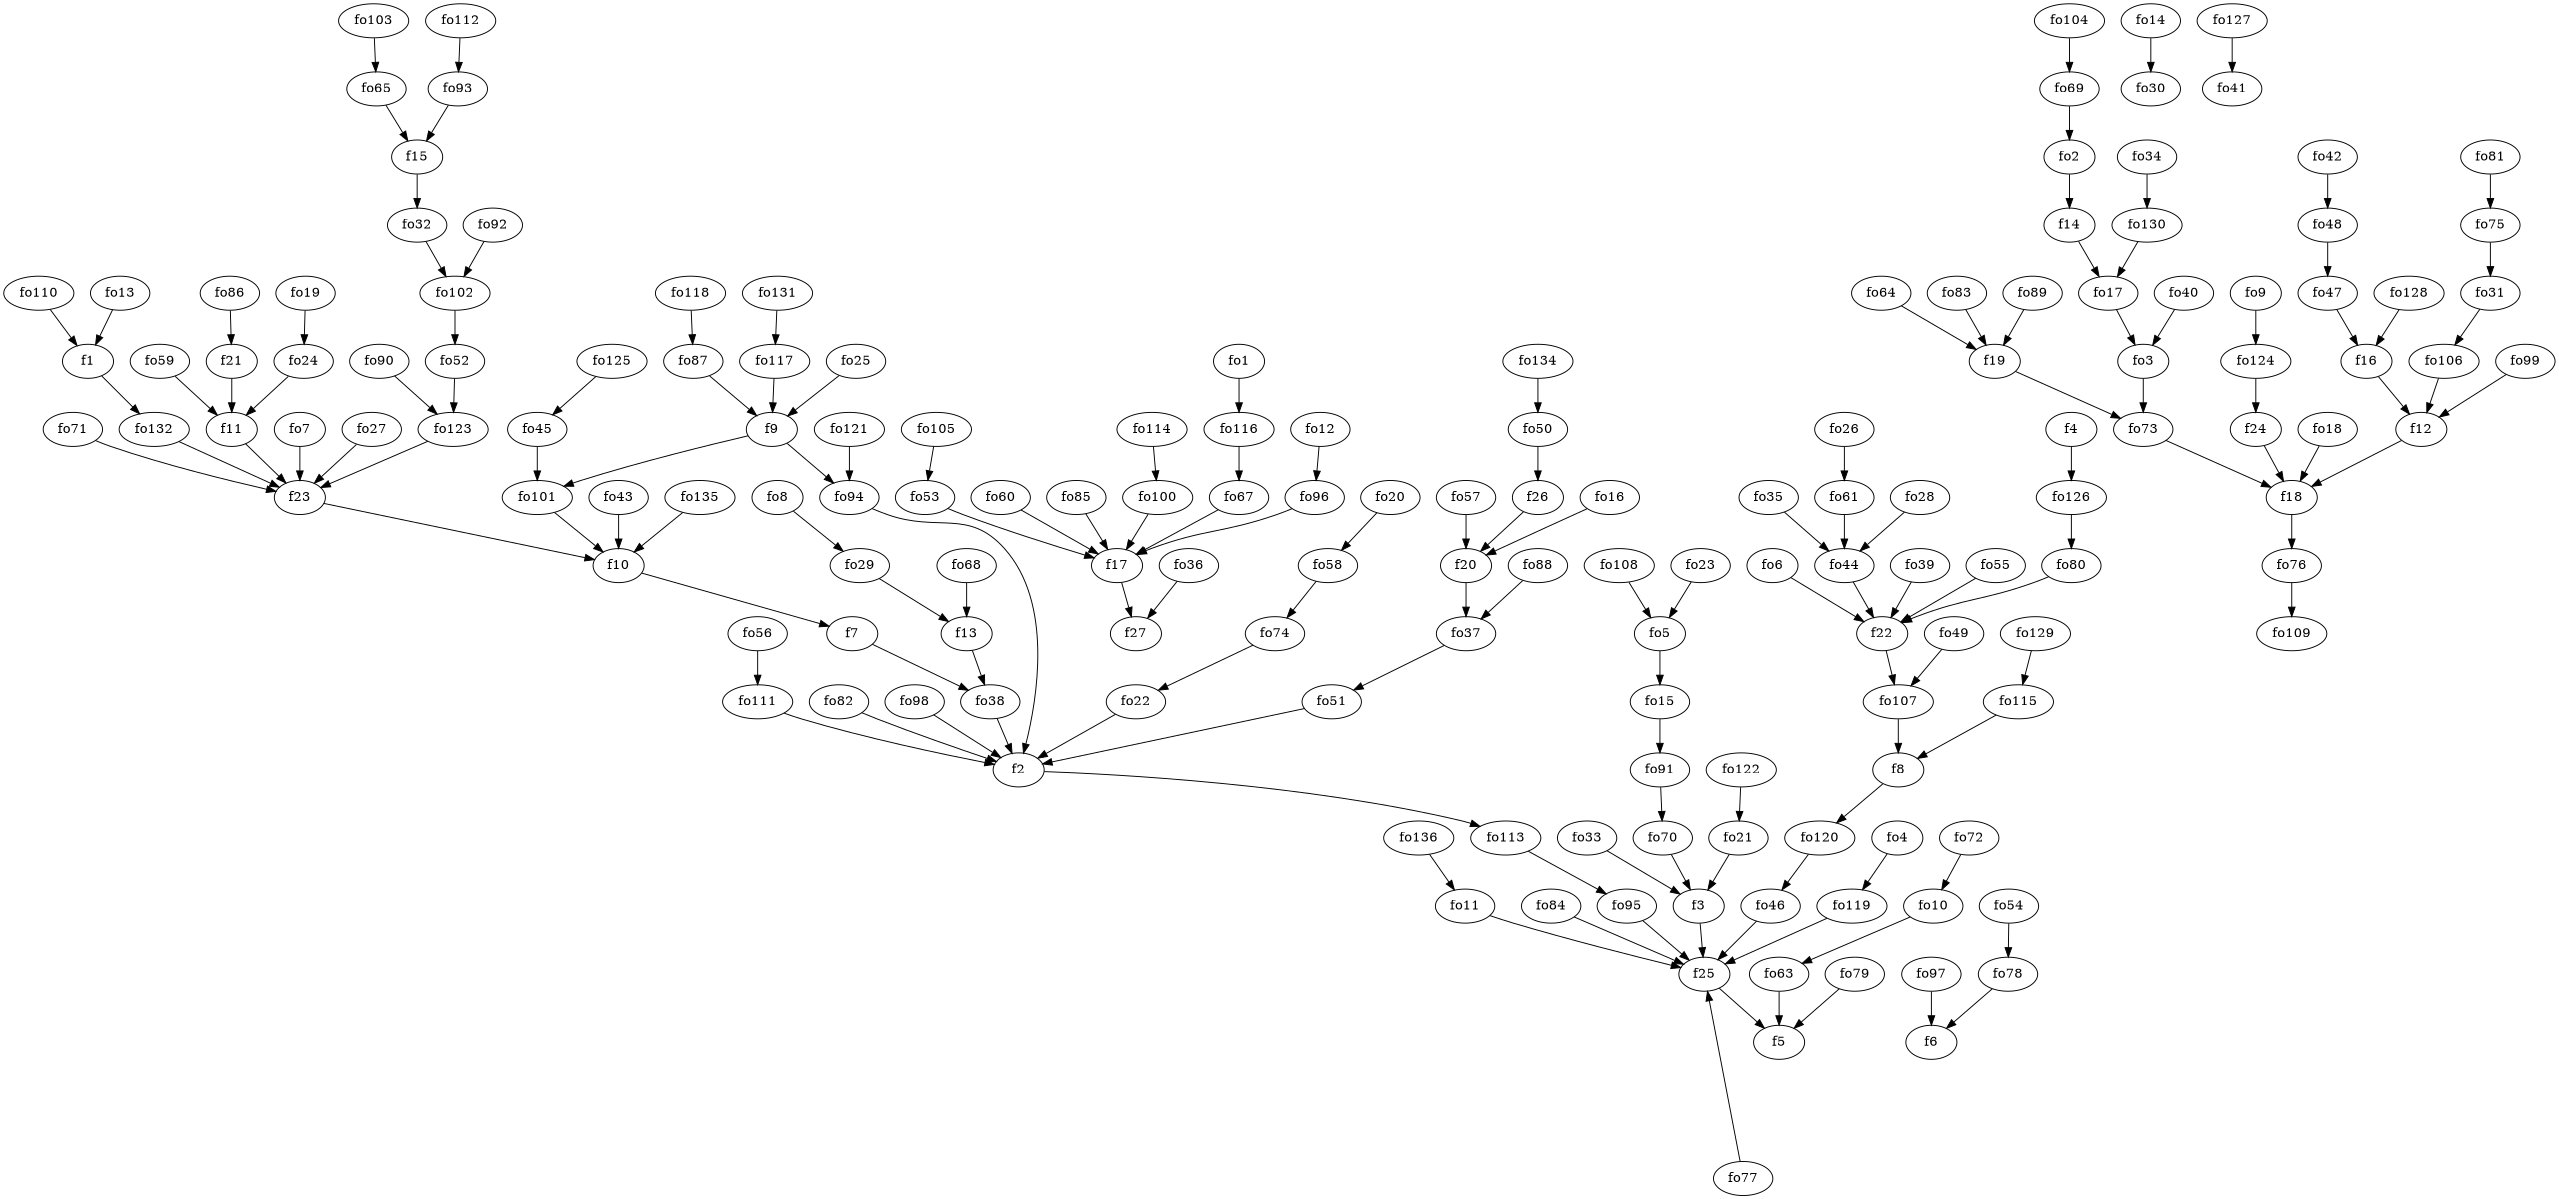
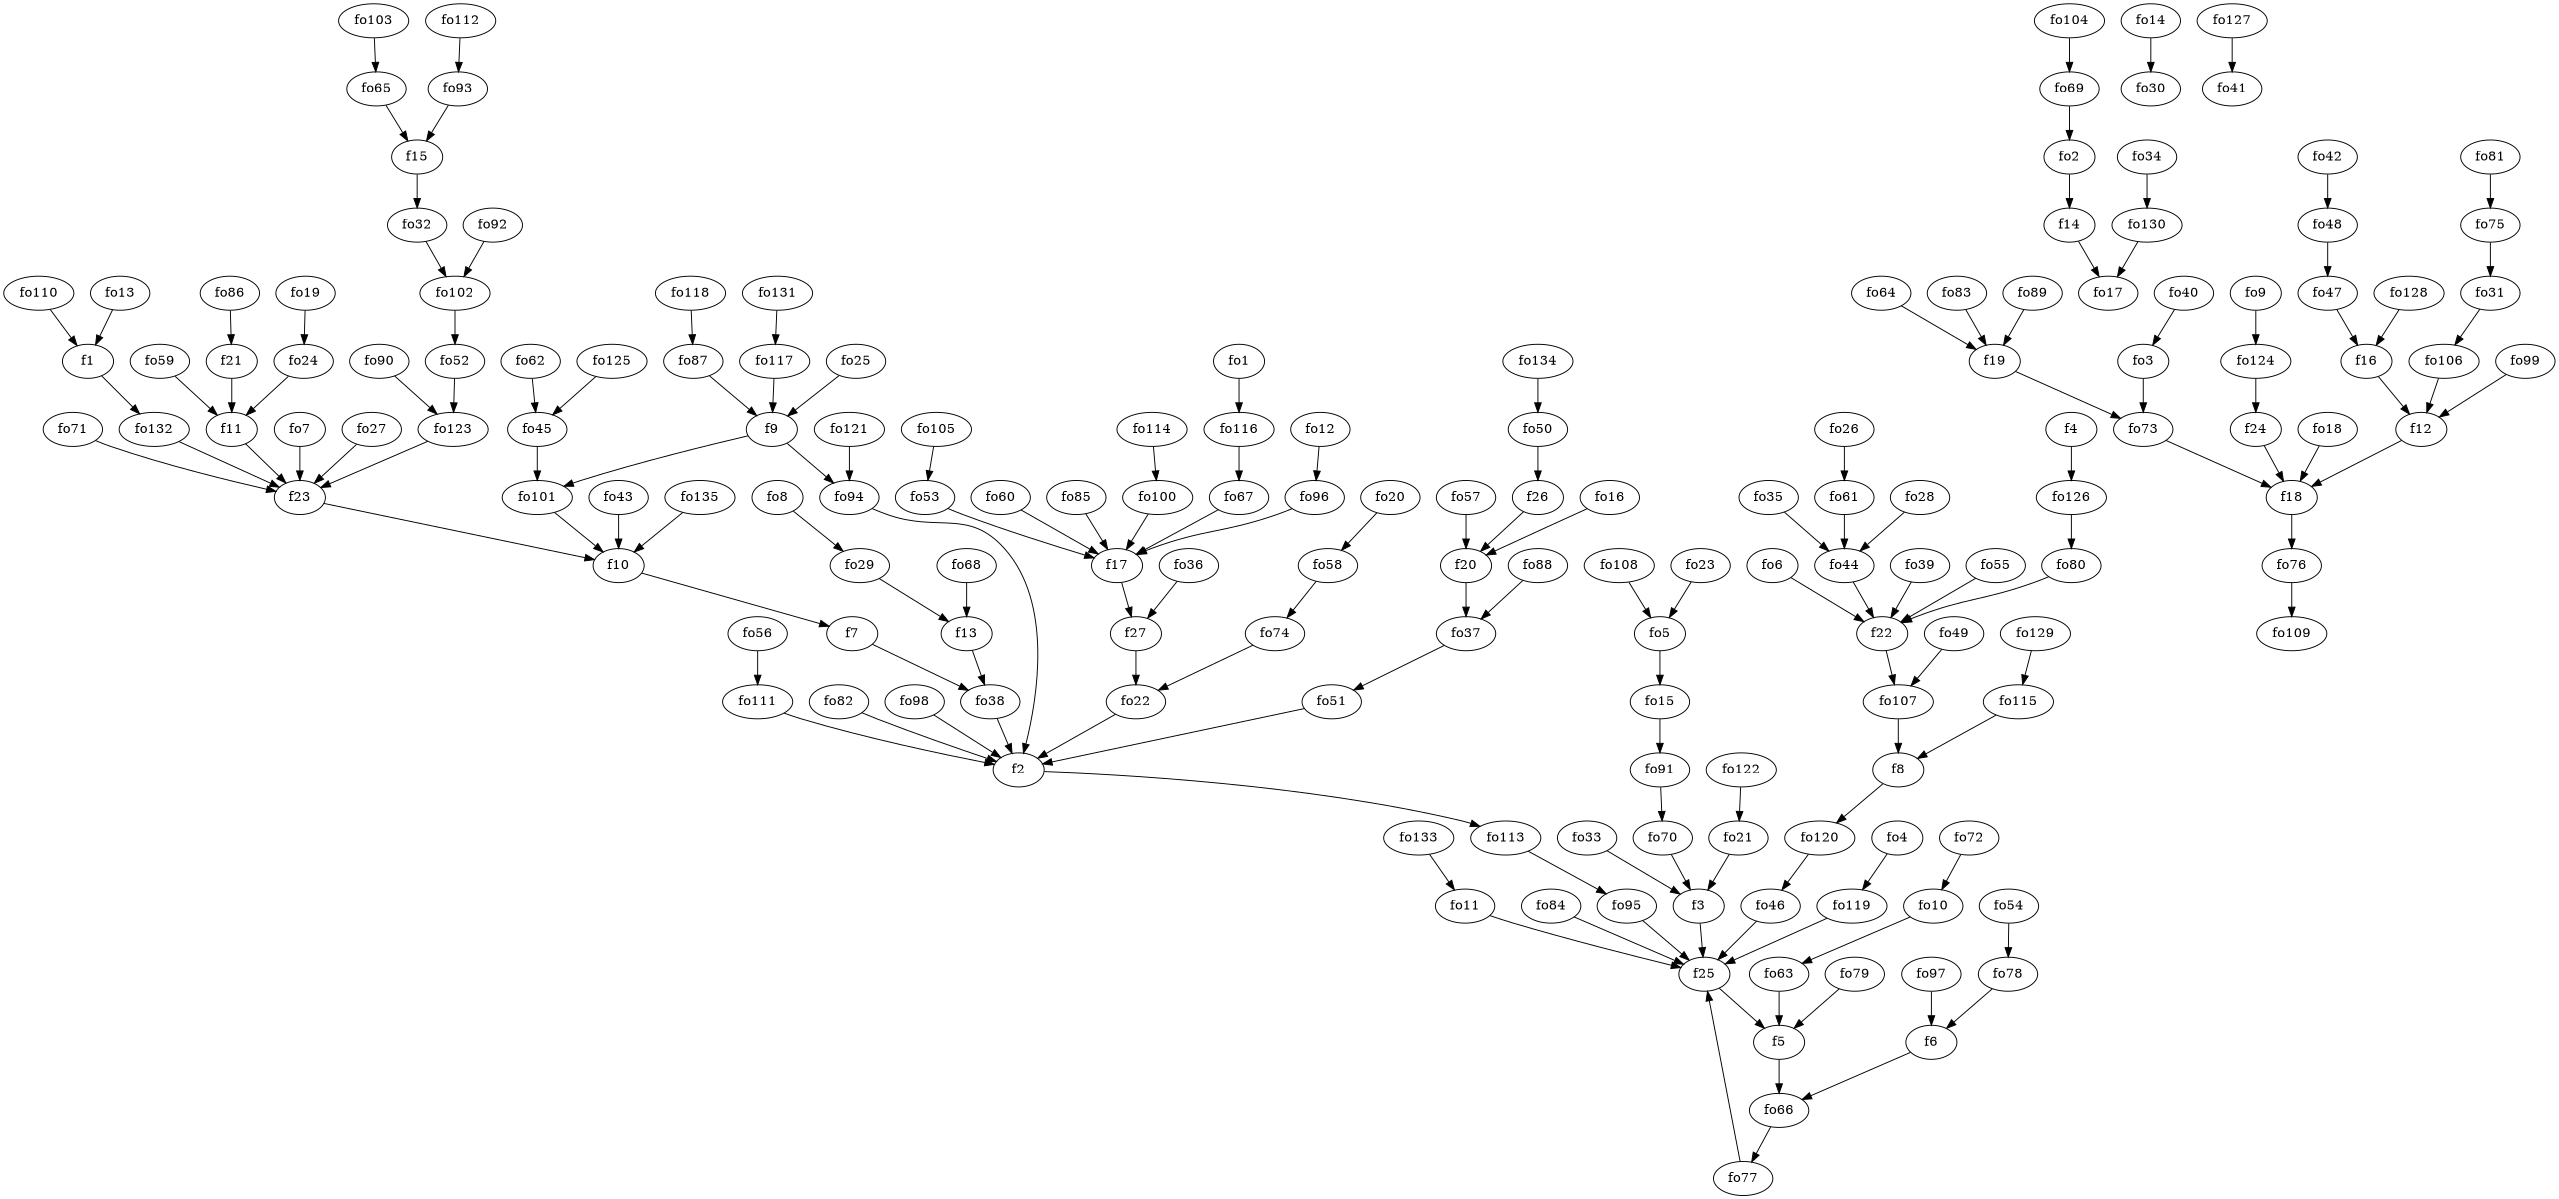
  strict digraph {
    edge [weight=2]
    f1
    fo132
    f23
    f2
    fo113
    fo95
    f3
    f25
    f5
    f4
    fo126
    fo80
+   fo66
    fo77
    f6
    f7
    fo38
    f8
    fo120
    fo46
    f9
    fo94
    fo101
    f10
    f11
    f12
    f18
    fo76
    f13
    f14
    fo17
    fo34
    fo130
    f15
    fo32
    fo102
    f16
    f17
    f27
    fo22
    fo109
    f19
    fo73
    f20
    fo37
    fo51
    f21
    f22
    fo107
    f24
    f26
    fo1
    fo116
    fo67
    fo2
    fo3
    fo4
    fo119
    fo5
    fo15
    fo91
    fo6
    fo7
    fo8
    fo29
    fo9
    fo124
    fo10
    fo63
    fo11
    fo12
    fo96
    fo13
    fo14
    fo30
    fo70
    fo16
    fo18
    fo19
    fo24
    fo20
    fo58
    fo74
    fo21
    fo23
    fo25
    fo26
    fo61
    fo44
    fo27
    fo28
    fo31
    fo106
    fo52
    fo33
    fo35
    fo36
    fo39
    fo40
    fo42
    fo48
    fo47
    fo43
    fo45
    fo49
    fo50
    fo123
    fo53
    fo54
    fo78
    fo55
    fo56
    fo111
    fo57
    fo59
    fo60
+   fo62
    fo64
    fo65
    fo68
    fo69
    fo71
    fo72
    fo75
    fo79
    fo81
    fo82
    fo83
    fo84
    fo85
    fo86
    fo87
    fo88
    fo89
    fo90
    fo92
    fo93
    fo97
    fo98
    fo99
    fo100
    fo103
    fo104
    fo105
    fo108
    fo110
    fo112
    fo114
    fo115
    fo117
    fo118
    fo121
    fo122
    fo125
    fo127
    fo41
    fo128
    fo129
    fo131
-   fo133 [label=fo136]
+   fo133
    fo134
    fo135
    f1 -> fo132
    fo132 -> f23
    f23 -> f10
    f2 -> fo113
    fo113 -> fo95
    fo95 -> f25
    f3 -> f25
    f25 -> f5
+   f5 -> fo66
    f4 -> fo126
    fo126 -> fo80
    fo80 -> f22
+   fo66 -> fo77
    fo77 -> f25
+   f6 -> fo66
    f7 -> fo38
    fo38 -> f2
    f8 -> fo120
    fo120 -> fo46
    fo46 -> f25
    f9 -> fo94
    f9 -> fo101
    fo94 -> f2
    fo101 -> f10
    f10 -> f7
    f11 -> f23
    f12 -> f18
    f18 -> fo76
    fo76 -> fo109
    f13 -> fo38
    f14 -> fo17
-   fo17 -> fo3
    fo34 -> fo130
    fo130 -> fo17
    f15 -> fo32
    fo32 -> fo102
    fo102 -> fo52
    f16 -> f12
    f17 -> f27
+   f27 -> fo22
    fo22 -> f2
    f19 -> fo73
    fo73 -> f18
    f20 -> fo37
    fo37 -> fo51
    fo51 -> f2
    f21 -> f11
    f22 -> fo107
    fo107 -> f8
    f24 -> f18
    f26 -> f20
    fo1 -> fo116
    fo116 -> fo67
    fo67 -> f17
    fo2 -> f14
    fo3 -> fo73
    fo4 -> fo119
    fo119 -> f25
    fo5 -> fo15
    fo15 -> fo91
    fo91 -> fo70
    fo6 -> f22
    fo7 -> f23
    fo8 -> fo29
    fo29 -> f13
    fo9 -> fo124
    fo124 -> f24
    fo10 -> fo63
    fo63 -> f5
    fo11 -> f25
    fo12 -> fo96
    fo96 -> f17
    fo13 -> f1
    fo14 -> fo30
    fo70 -> f3
    fo16 -> f20
    fo18 -> f18
    fo19 -> fo24
    fo24 -> f11
    fo20 -> fo58
    fo58 -> fo74
    fo74 -> fo22
    fo21 -> f3
    fo23 -> fo5
    fo25 -> f9
    fo26 -> fo61
    fo61 -> fo44
    fo44 -> f22
    fo27 -> f23
    fo28 -> fo44
    fo31 -> fo106
    fo106 -> f12
    fo52 -> fo123
    fo33 -> f3
    fo35 -> fo44
    fo36 -> f27
    fo39 -> f22
    fo40 -> fo3
    fo42 -> fo48
    fo48 -> fo47
    fo47 -> f16
    fo43 -> f10
    fo45 -> fo101
    fo49 -> fo107
    fo50 -> f26
    fo123 -> f23
    fo53 -> f17
    fo54 -> fo78
    fo78 -> f6
    fo55 -> f22
    fo56 -> fo111
    fo111 -> f2
    fo57 -> f20
    fo59 -> f11
    fo60 -> f17
+   fo62 -> fo45
    fo64 -> f19
    fo65 -> f15
    fo68 -> f13
    fo69 -> fo2
    fo71 -> f23
    fo72 -> fo10
    fo75 -> fo31
    fo79 -> f5
    fo81 -> fo75
    fo82 -> f2
    fo83 -> f19
    fo84 -> f25
    fo85 -> f17
    fo86 -> f21
    fo87 -> f9
    fo88 -> fo37
    fo89 -> f19
    fo90 -> fo123
    fo92 -> fo102
    fo93 -> f15
    fo97 -> f6
    fo98 -> f2
    fo99 -> f12
    fo100 -> f17
    fo103 -> fo65
    fo104 -> fo69
    fo105 -> fo53
    fo108 -> fo5
    fo110 -> f1
    fo112 -> fo93
    fo114 -> fo100
    fo115 -> f8
    fo117 -> f9
    fo118 -> fo87
    fo121 -> fo94
    fo122 -> fo21
    fo125 -> fo45
    fo127 -> fo41
    fo128 -> f16
    fo129 -> fo115
    fo131 -> fo117
    fo133 -> fo11
    fo134 -> fo50
    fo135 -> f10
  }
